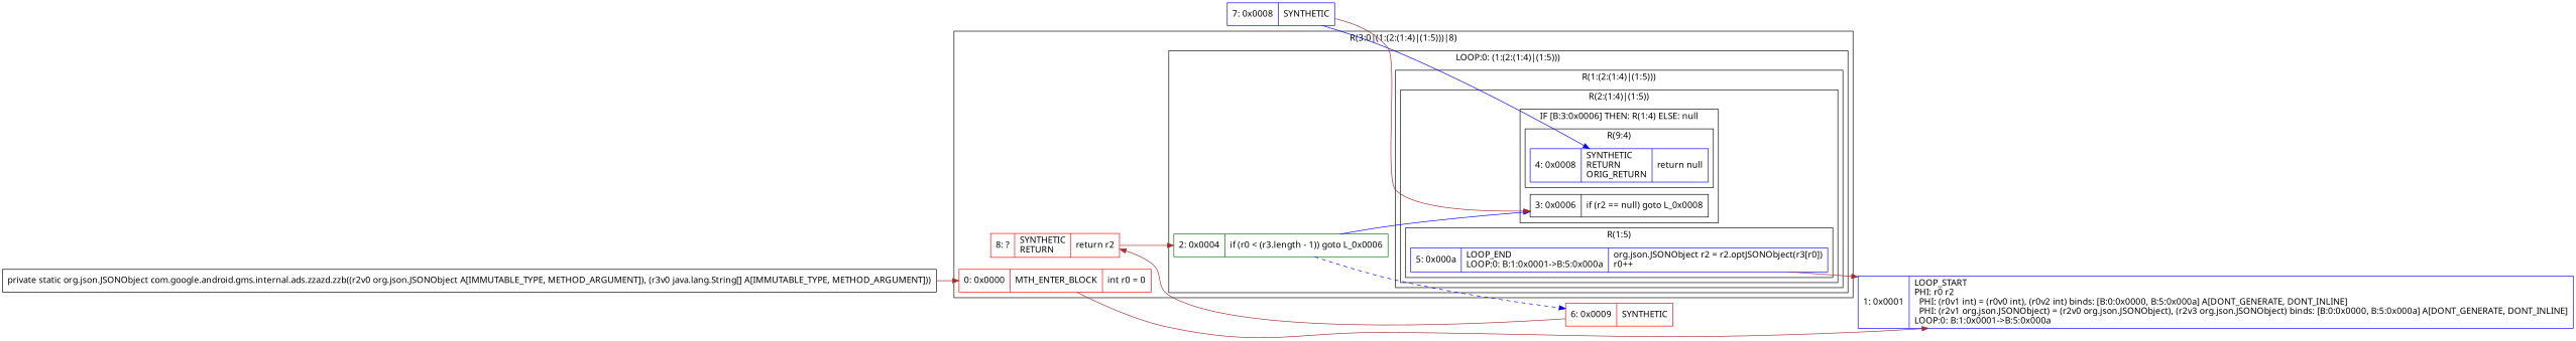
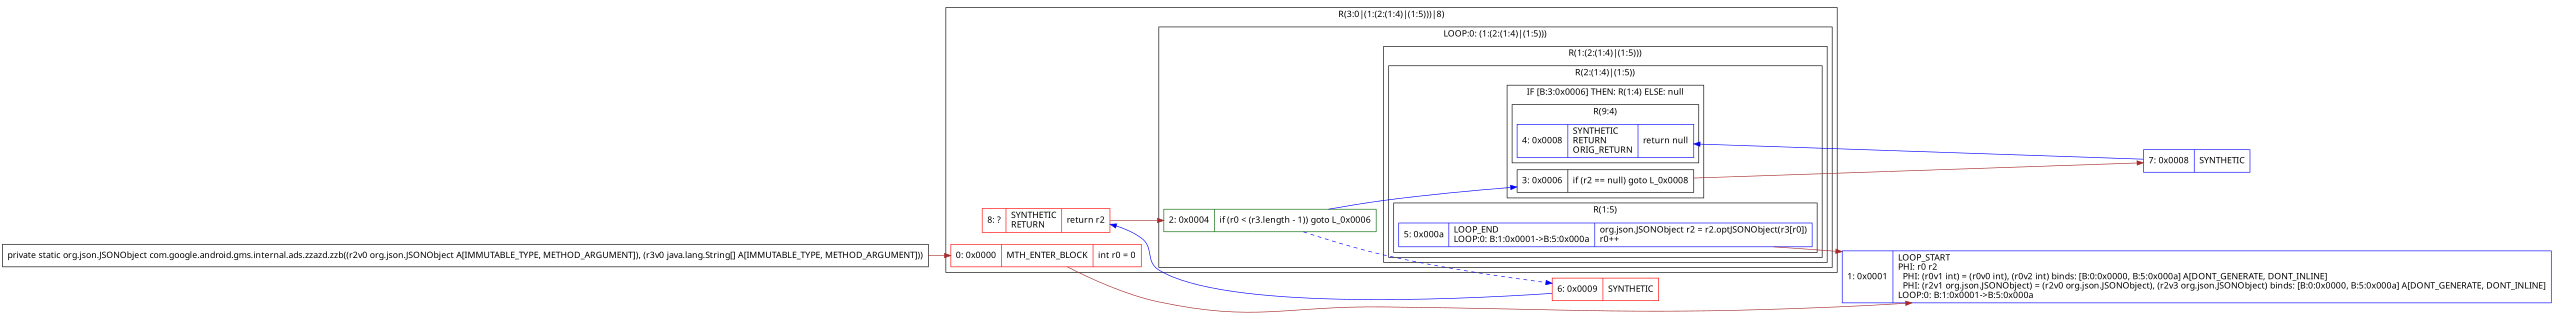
  digraph {
    fontname="Noto Sans"
    rankdir=LR
    node [color=blue fontname="Noto Sans" shape=record]
    edge [color=brown fontname="Noto Sans"]
    n1 [label="{4\:\ 0x0008|SYNTHETIC\lRETURN\lORIG_RETURN\l|return null\l}"]
    n2 [color=black label="{3\:\ 0x0006|if (r2 == null) goto L_0x0008\l}"]
    n3 [label="{5\:\ 0x000a|LOOP_END\lLOOP:0: B:1:0x0001\-\>B:5:0x000a\l|org.json.JSONObject r2 = r2.optJSONObject(r3[r0])\lr0++\l}"]
    n4 [color=darkgreen label="{2\:\ 0x0004|if (r0 \< (r3.length \- 1)) goto L_0x0006\l}"]
    n5 [color=red label="{0\:\ 0x0000|MTH_ENTER_BLOCK\l|int r0 = 0\l}"]
    n6 [color=red label="{8\:\ ?|SYNTHETIC\lRETURN\l|return r2\l}"]
    n7 [label="{7\:\ 0x0008|SYNTHETIC\l}"]
    n8 [label="{1\:\ 0x0001|LOOP_START\lPHI: r0 r2 \l  PHI: (r0v1 int) = (r0v0 int), (r0v2 int) binds: [B:0:0x0000, B:5:0x000a] A[DONT_GENERATE, DONT_INLINE]\l  PHI: (r2v1 org.json.JSONObject) = (r2v0 org.json.JSONObject), (r2v3 org.json.JSONObject) binds: [B:0:0x0000, B:5:0x000a] A[DONT_GENERATE, DONT_INLINE]\lLOOP:0: B:1:0x0001\-\>B:5:0x000a\l}"]
    n9 [color=red label="{6\:\ 0x0009|SYNTHETIC\l}"]
    n10 [color=black label="{private static org.json.JSONObject com.google.android.gms.internal.ads.zzazd.zzb((r2v0 org.json.JSONObject A[IMMUTABLE_TYPE, METHOD_ARGUMENT]), (r3v0 java.lang.String[] A[IMMUTABLE_TYPE, METHOD_ARGUMENT])) }"]
    subgraph cluster_1 {
      label="R(3:0|(1:(2:(1:4)|(1:5)))|8)"
      n5
      n6
      subgraph cluster_2 {
        label="LOOP:0: (1:(2:(1:4)|(1:5)))"
        n4
        subgraph cluster_3 {
          label="R(1:(2:(1:4)|(1:5)))"
          subgraph cluster_4 {
            label="R(2:(1:4)|(1:5))"
            subgraph cluster_5 {
              label="IF [B:3:0x0006] THEN: R(1:4) ELSE: null"
              n2
              subgraph cluster_6 {
                label="R(9:4)"
                n1
              }
            }
            subgraph cluster_7 {
              label="R(1:5)"
              n3
            }
          }
        }
      }
    }
-   n7 -> n2
+   n2 -> n7
    n3 -> n8
    n4 -> n2 [color=blue]
    n4 -> n9 [color=blue style=dashed]
    n5 -> n8
    n6 -> n4
    n7 -> n1 [color=blue]
-   n9 -> n6
+   n9 -> n6 [color=blue]
    n10 -> n5
  }
